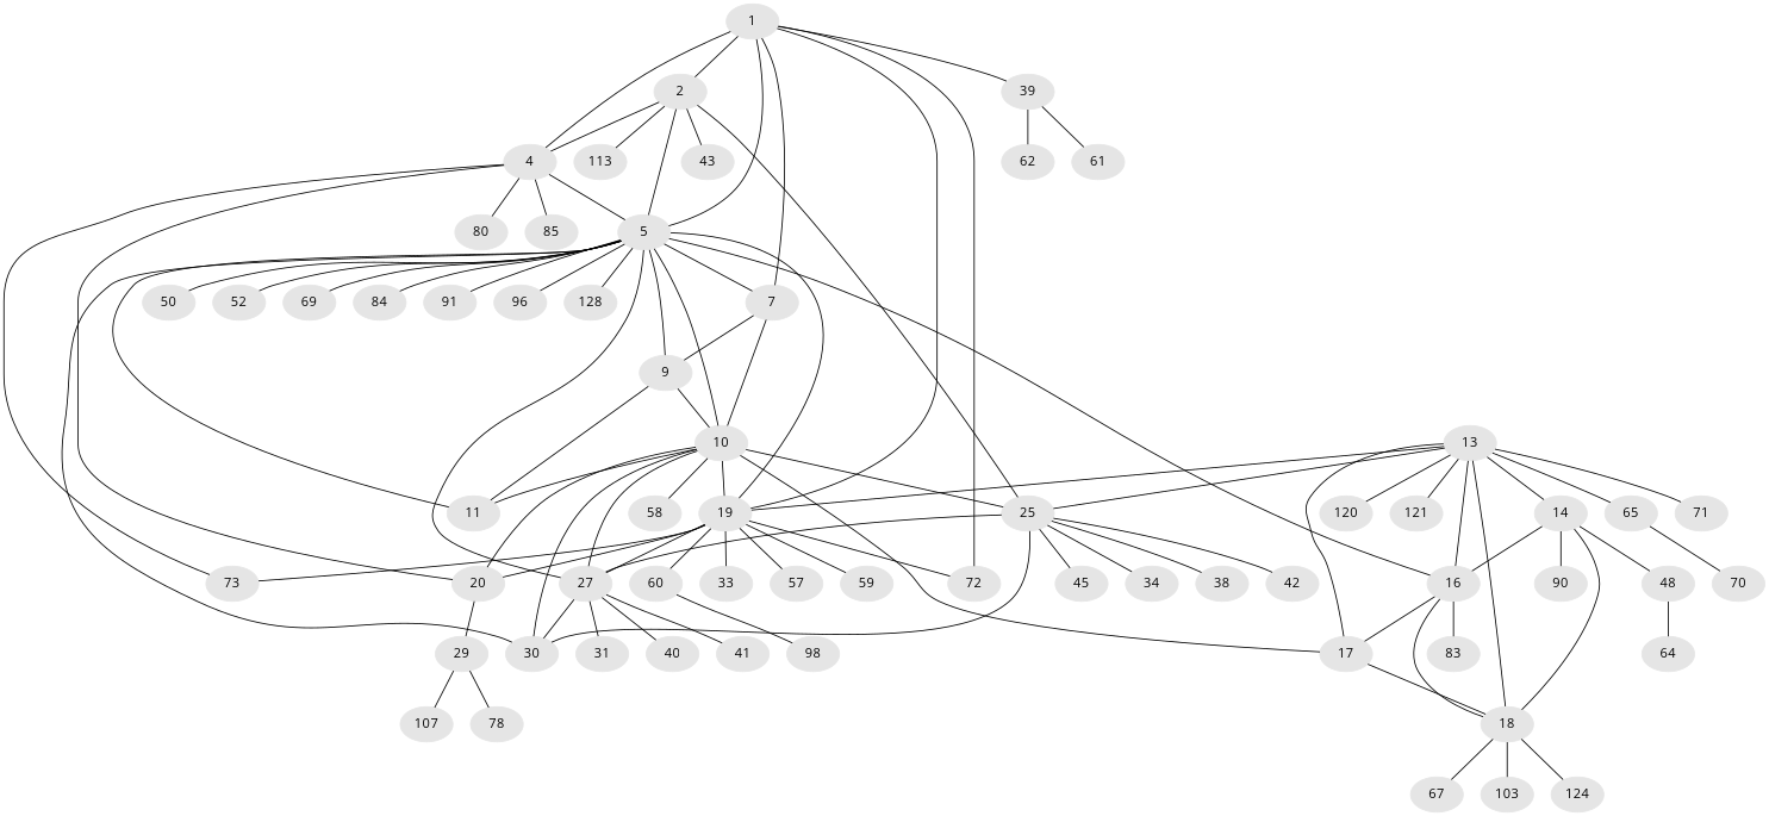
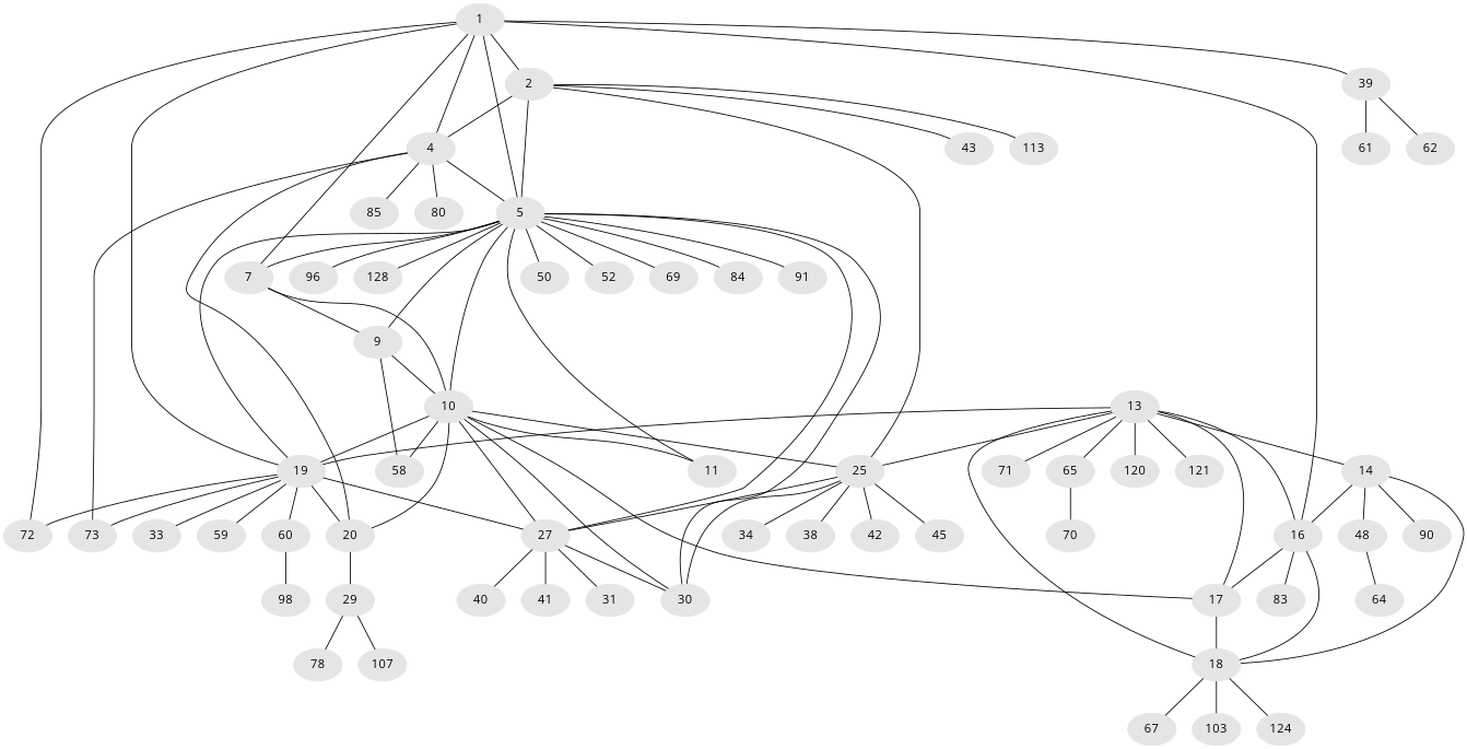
  graph {
    fontname="Open Sans"
    node [color=gray90 fontname="Open Sans" style=filled]
    edge [fontname="Open Sans"]
    1 [super="+6"]
    2 [super="+32+3"]
    4
    5 [super="+47+12"]
    7 [super="+8+102"]
    16
    19 [super="+37+22"]
    39 [super="+92"]
    72
    25 [super="+56+111+108+93+29+26+63+55"]
    43
    113
    20 [super="+21+89+105"]
    73
    80
    85 [super="+100"]
    9
    10 [super="+28"]
    11 [super="+101"]
    27 [super="+66+112+118+114+54"]
    30
    50 [super="+117"]
    52
    69
    84
    91 [super="+115+97"]
    96
    128
    17 [super="+44+109"]
    18
    83
    33
-   57
    59
    60
    61
    62
    34
    38
    42
    45
    n42 [label=29]
    58
    31
    40
    41
    13 [super="+15"]
    14 [super="+35+46"]
    65
    71
    120
    121
    48
    90 [super="+119"]
    n55 [label=67]
    103
    124
    70
    64
    98
    78
    107
    1 -- 2 [weight=4]
    1 -- 4 [weight=2]
    1 -- 5 [weight=2]
    1 -- 7
-   5 -- 16
+   1 -- 16
    1 -- 19
    1 -- 39
    1 -- 72
    2 -- 4 [weight=2]
    2 -- 5 [weight=3]
    2 -- 25
    2 -- 43
    2 -- 113
    4 -- 5
    4 -- 20
    4 -- 73
    4 -- 80
    4 -- 85
    5 -- 7 [weight=2]
    5 -- 19
    5 -- 9
    5 -- 10
    5 -- 11
    5 -- 27 [weight=2]
    5 -- 30
    5 -- 50
    5 -- 52
    5 -- 69
    5 -- 84
    5 -- 91
    5 -- 96
    5 -- 128
    7 -- 9 [weight=2]
    7 -- 10 [weight=2]
    16 -- 17
    16 -- 18
    16 -- 83
    19 -- 72
    19 -- 20 [weight=8]
    19 -- 73
    19 -- 27 [weight=2]
    19 -- 33
-   19 -- 57
    19 -- 59
    19 -- 60
    39 -- 61
    39 -- 62
    25 -- 27 [weight=3]
    25 -- 30 [weight=3]
    25 -- 34
    25 -- 38
    25 -- 42
    25 -- 45
    20 -- n42
    9 -- 10
-   9 -- 11
+   9 -- 58
    10 -- 19
    10 -- 25 [weight=3]
    10 -- 20
    10 -- 11
    10 -- 27
    10 -- 30
    10 -- 17
    10 -- 58
    27 -- 30
    27 -- 31
    27 -- 40
    27 -- 41
    17 -- 18
    18 -- n55
    18 -- 103
    18 -- 124
    60 -- 98
    n42 -- 78
    n42 -- 107
    13 -- 16 [weight=2]
    13 -- 19
    13 -- 25 [weight=2]
    13 -- 17 [weight=2]
    13 -- 18 [weight=2]
    13 -- 14 [weight=2]
    13 -- 65
    13 -- 71
    13 -- 120
    13 -- 121
    14 -- 16
    14 -- 18
    14 -- 48
    14 -- 90
    65 -- 70
    48 -- 64
  }
